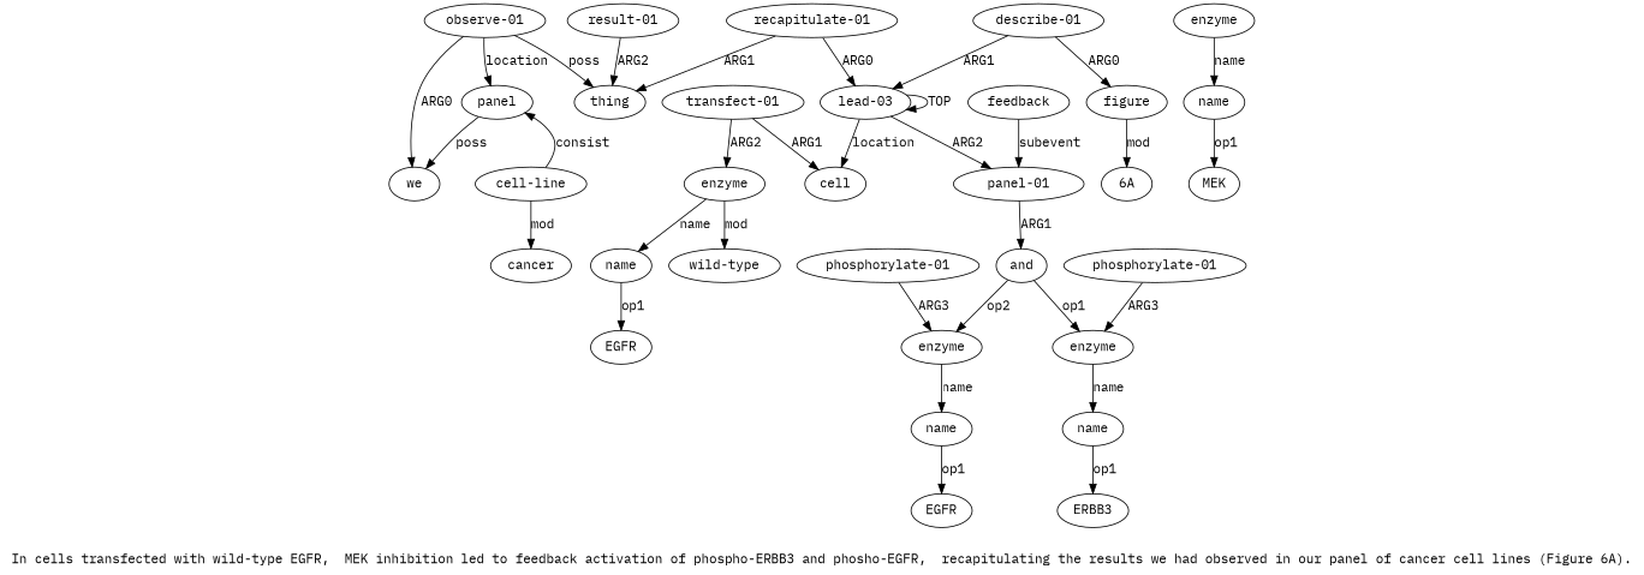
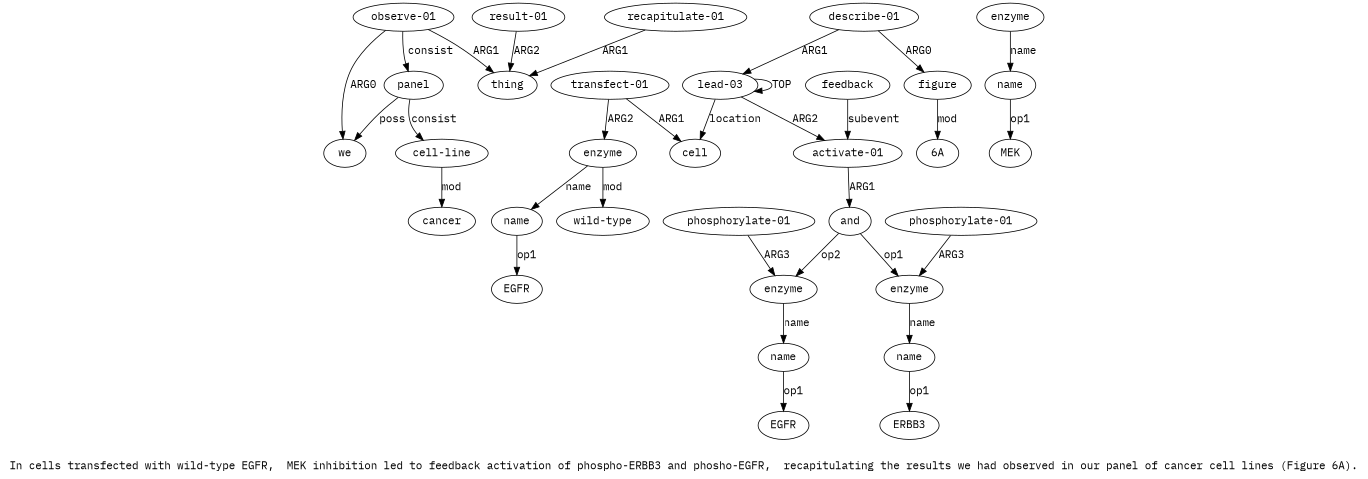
  digraph {
    fontname="IBM Plex Mono"
    label="In cells transfected with wild-type EGFR,  MEK inhibition led to feedback activation of phospho-ERBB3 and phosho-EGFR,  recapitulating the results we had observed in our panel of cancer cell lines (Figure 6A)."
    node [color=black fontname="IBM Plex Mono" gold_ind=-1 gold_label=enzyme test_ind=-1 test_label=enzyme]
    edge [color=black fontname="IBM Plex Mono" gold_label=ARG1 test_label=ARG1]
    n1 [gold_ind=20 gold_label="result-01" label="result-01" test_ind=20 test_label="result-01"]
    n2 [gold_ind=19 gold_label=thing label=thing test_ind=19 test_label=thing]
    n3 [gold_ind=21 gold_label="observe-01" label="observe-01" test_ind=21 test_label="observe-01"]
    n4 [gold_ind=22 gold_label=we label=we test_ind=22 test_label=we]
    n5 [gold_ind=23 gold_label=panel label=panel test_ind=23 test_label=panel]
    n6 [gold_ind=24 gold_label="cell-line" label="cell-line" test_ind=24 test_label="cell-line"]
    n7 [gold_ind=25 gold_label=cancer label=cancer test_ind=25 test_label=cancer]
    n8 [gold_ind=26 gold_label="describe-01" label="describe-01" test_ind=26 test_label="describe-01"]
    n9 [gold_ind=27 gold_label=figure label=figure test_ind=27 test_label=figure]
    n10 [gold_ind=0 gold_label="lead-03" label="lead-03" test_ind=0 test_label="lead-03"]
    n11 [gold_label="6A" label="6A" test_label="6A"]
    n12 [gold_ind=13 gold_label=cell label=cell test_ind=13 test_label=cell]
-   n13 [gold_ind=4 gold_label="activate-01" label="panel-01" test_ind=4 test_label="activate-01"]
+   n13 [gold_ind=4 gold_label="activate-01" label="activate-01" test_ind=4 test_label="activate-01"]
    n14 [gold_ind=5 gold_label=and label=and test_ind=5 test_label=and]
    n15 [gold_label=ERBB3 label=ERBB3 test_label=ERBB3]
    n16 [gold_label=EGFR label=EGFR test_label=EGFR]
    n17 [gold_ind=15 label=enzyme test_ind=15]
    n18 [gold_ind=17 gold_label="wild-type" label="wild-type" test_ind=17 test_label="wild-type"]
    n19 [gold_ind=16 gold_label=name label=name test_ind=16 test_label=name]
    n20 [gold_label=EGFR label=EGFR test_label=EGFR]
    n21 [gold_ind=14 gold_label="transfect-01" label="transfect-01" test_ind=14 test_label="transfect-01"]
    n22 [gold_ind=11 gold_label="phosphorylate-01" label="phosphorylate-01" test_ind=11 test_label="phosphorylate-01"]
    n23 [gold_ind=9 label=enzyme test_ind=9]
    n24 [gold_ind=10 gold_label=name label=name test_ind=10 test_label=name]
    n25 [gold_ind=12 gold_label=feedback label=feedback test_ind=12 test_label=feedback]
    n26 [gold_ind=6 label=enzyme test_ind=6]
    n27 [gold_ind=18 gold_label="recapitulate-01" label="recapitulate-01" test_ind=18 test_label="recapitulate-01"]
    n28 [gold_ind=2 label=enzyme test_ind=2]
    n29 [gold_ind=3 gold_label=name label=name test_ind=3 test_label=name]
    n30 [gold_label=MEK label=MEK test_label=MEK]
    n31 [gold_ind=7 gold_label=name label=name test_ind=7 test_label=name]
    n32 [gold_ind=8 gold_label="phosphorylate-01" label="phosphorylate-01" test_ind=8 test_label="phosphorylate-01"]
    n1 -> n2 [gold_label=ARG2 label=ARG2 test_label=ARG2]
-   n3 -> n2 [label=poss]
+   n3 -> n2 [label=ARG1]
    n3 -> n4 [gold_label=ARG0 label=ARG0 test_label=ARG0]
-   n3 -> n5 [gold_label=location label=location test_label=location]
+   n3 -> n5 [gold_label=location label=consist test_label=location]
    n5 -> n4 [gold_label=poss label=poss test_label=poss]
-   n6 -> n5 [gold_label=consist label=consist test_label=consist]
+   n5 -> n6 [gold_label=consist label=consist test_label=consist]
    n6 -> n7 [gold_label=mod label=mod test_label=mod]
    n8 -> n9 [gold_label=ARG0 label=ARG0 test_label=ARG0]
    n8 -> n10 [label=ARG1]
    n9 -> n11 [gold_label=mod label=mod test_label=mod]
    n10 -> n10 [gold_label=TOP label=TOP test_label=TOP]
    n10 -> n12 [gold_label=location label=location test_label=location]
    n10 -> n13 [gold_label=ARG2 label=ARG2 test_label=ARG2]
    n13 -> n14 [label=ARG1]
    n14 -> n23 [gold_label=op2 label=op2 test_label=op2]
    n14 -> n26 [gold_label=op1 label=op1 test_label=op1]
    n17 -> n18 [gold_label=mod label=mod test_label=mod]
    n17 -> n19 [gold_label=name label=name test_label=name]
    n19 -> n20 [gold_label=op1 label=op1 test_label=op1]
    n21 -> n12 [label=ARG1]
    n21 -> n17 [gold_label=ARG2 label=ARG2 test_label=ARG2]
    n22 -> n23 [gold_label=ARG3 label=ARG3 test_label=ARG3]
    n23 -> n24 [gold_label=name label=name test_label=name]
    n24 -> n16 [gold_label=op1 label=op1 test_label=op1]
    n25 -> n13 [gold_label=subevent label=subevent test_label=subevent]
    n26 -> n31 [gold_label=name label=name test_label=name]
    n27 -> n2 [label=ARG1]
-   n27 -> n10 [gold_label=ARG0 label=ARG0 test_label=ARG0]
    n28 -> n29 [gold_label=name label=name test_label=name]
    n29 -> n30 [gold_label=op1 label=op1 test_label=op1]
    n31 -> n15 [gold_label=op1 label=op1 test_label=op1]
    n32 -> n26 [gold_label=ARG3 label=ARG3 test_label=ARG3]
  }
